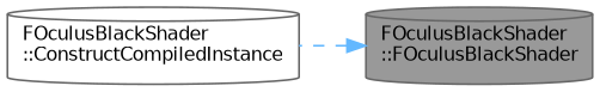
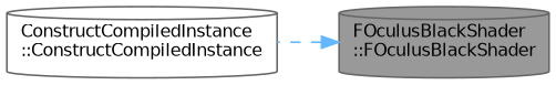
  digraph {
    rankdir=RL
    node [fontname=Helvetica fontsize=10 shape=cylinder style=filled]
    n1 [color=gray40 fillcolor=grey60 fontcolor=black height=0.2 label="FOculusBlackShader\l::FOculusBlackShader" width=0.4]
-   n2 [color=grey40 fillcolor=white height=0.2 label="FOculusBlackShader\l::ConstructCompiledInstance" width=0.4]
+   n2 [color=grey40 fillcolor=white height=0.2 label="ConstructCompiledInstance\l::ConstructCompiledInstance" width=0.4]
    n1 -> n2 [color=steelblue1 dir=back fontname=Helvetica fontsize=10 labelfontname=Helvetica labelfontsize=10 style=dashed]
  }
